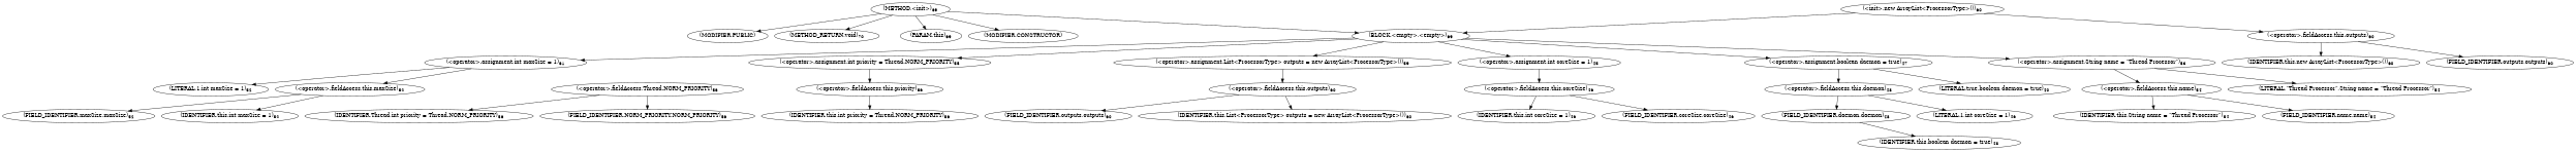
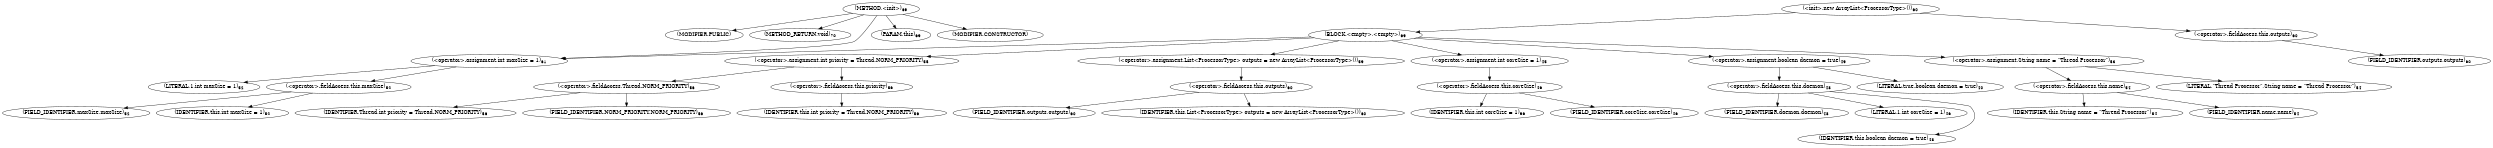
  digraph {
    n1 [label=<(METHOD,&lt;init&gt;)<SUB>69</SUB>>]
    n2 [label=<(PARAM,this)<SUB>69</SUB>>]
    n3 [label=<(BLOCK,&lt;empty&gt;,&lt;empty&gt;)<SUB>69</SUB>>]
    n4 [label=<(MODIFIER,CONSTRUCTOR)>]
    n5 [label=<(MODIFIER,PUBLIC)>]
    n6 [label=<(METHOD_RETURN,void)<SUB>70</SUB>>]
    n7 [label=<(&lt;operator&gt;.assignment,int coreSize = 1)<SUB>45</SUB>>]
-   n8 [label=<(&lt;operator&gt;.assignment,boolean daemon = true)<SUB>47</SUB>>]
+   n8 [label=<(&lt;operator&gt;.assignment,boolean daemon = true)<SUB>49</SUB>>]
    n9 [label=<(&lt;operator&gt;.assignment,int maxSize = 1)<SUB>61</SUB>>]
    n10 [label=<(&lt;operator&gt;.assignment,String name = &quot;Thread Processor&quot;)<SUB>53</SUB>>]
    n11 [label=<(&lt;operator&gt;.assignment,int priority = Thread.NORM_PRIORITY)<SUB>55</SUB>>]
    n12 [label=<(&lt;operator&gt;.assignment,List&lt;ProcessorType&gt; outputs = new ArrayList&lt;ProcessorType&gt;())<SUB>59</SUB>>]
    n13 [label=<(&lt;operator&gt;.fieldAccess,this.coreSize)<SUB>46</SUB>>]
    n14 [label=<(&lt;operator&gt;.fieldAccess,this.daemon)<SUB>48</SUB>>]
    n15 [label=<(LITERAL,true,boolean daemon = true)<SUB>40</SUB>>]
    n16 [label=<(&lt;operator&gt;.fieldAccess,this.maxSize)<SUB>52</SUB>>]
    n17 [label=<(LITERAL,1,int maxSize = 1)<SUB>52</SUB>>]
    n18 [label=<(&lt;operator&gt;.fieldAccess,this.name)<SUB>54</SUB>>]
    n19 [label=<(LITERAL,&quot;Thread Processor&quot;,String name = &quot;Thread Processor&quot;)<SUB>54</SUB>>]
    n20 [label=<(&lt;operator&gt;.fieldAccess,this.priority)<SUB>56</SUB>>]
    n21 [label=<(&lt;operator&gt;.fieldAccess,Thread.NORM_PRIORITY)<SUB>56</SUB>>]
    n22 [label=<(&lt;operator&gt;.fieldAccess,this.outputs)<SUB>60</SUB>>]
    n23 [label=<(&lt;init&gt;,new ArrayList&lt;ProcessorType&gt;())<SUB>60</SUB>>]
    n24 [label=<(&lt;operator&gt;.fieldAccess,this.outputs)<SUB>60</SUB>>]
-   n25 [label=<(IDENTIFIER,this,int coreSize = 1)<SUB>46</SUB>>]
+   n25 [label=<(IDENTIFIER,this,int coreSize = 1)<SUB>96</SUB>>]
    n26 [label=<(FIELD_IDENTIFIER,coreSize,coreSize)<SUB>46</SUB>>]
    n27 [label=<(LITERAL,1,int coreSize = 1)<SUB>46</SUB>>]
    n28 [label=<(IDENTIFIER,this,boolean daemon = true)<SUB>48</SUB>>]
    n29 [label=<(FIELD_IDENTIFIER,daemon,daemon)<SUB>48</SUB>>]
    n30 [label=<(IDENTIFIER,this,int maxSize = 1)<SUB>52</SUB>>]
    n31 [label=<(FIELD_IDENTIFIER,maxSize,maxSize)<SUB>52</SUB>>]
    n32 [label=<(IDENTIFIER,this,String name = &quot;Thread Processor&quot;)<SUB>54</SUB>>]
    n33 [label=<(FIELD_IDENTIFIER,name,name)<SUB>54</SUB>>]
    n34 [label=<(IDENTIFIER,this,int priority = Thread.NORM_PRIORITY)<SUB>56</SUB>>]
    n35 [label=<(IDENTIFIER,Thread,int priority = Thread.NORM_PRIORITY)<SUB>56</SUB>>]
    n36 [label=<(FIELD_IDENTIFIER,NORM_PRIORITY,NORM_PRIORITY)<SUB>56</SUB>>]
    n37 [label=<(IDENTIFIER,this,List&lt;ProcessorType&gt; outputs = new ArrayList&lt;ProcessorType&gt;())<SUB>60</SUB>>]
    n38 [label=<(FIELD_IDENTIFIER,outputs,outputs)<SUB>60</SUB>>]
-   n39 [label=<(IDENTIFIER,this,new ArrayList&lt;ProcessorType&gt;())<SUB>60</SUB>>]
    n40 [label=<(FIELD_IDENTIFIER,outputs,outputs)<SUB>60</SUB>>]
    n1 -> n2
-   n1 -> n3
+   n1 -> n9
    n1 -> n4
    n1 -> n5
    n1 -> n6
    n3 -> n7
    n3 -> n8
    n3 -> n9
    n3 -> n10
    n3 -> n11
    n3 -> n12
    n7 -> n13
    n8 -> n14
    n8 -> n15
    n9 -> n16
    n9 -> n17
    n10 -> n18
    n10 -> n19
    n11 -> n20
+   n11 -> n21
    n12 -> n22
    n13 -> n25
    n13 -> n26
    n14 -> n27
-   n29 -> n28
+   n14 -> n28
    n14 -> n29
    n16 -> n30
    n16 -> n31
    n18 -> n32
    n18 -> n33
    n20 -> n34
    n21 -> n35
    n21 -> n36
    n22 -> n37
    n22 -> n38
    n23 -> n3
    n23 -> n24
-   n24 -> n39
    n24 -> n40
  }
